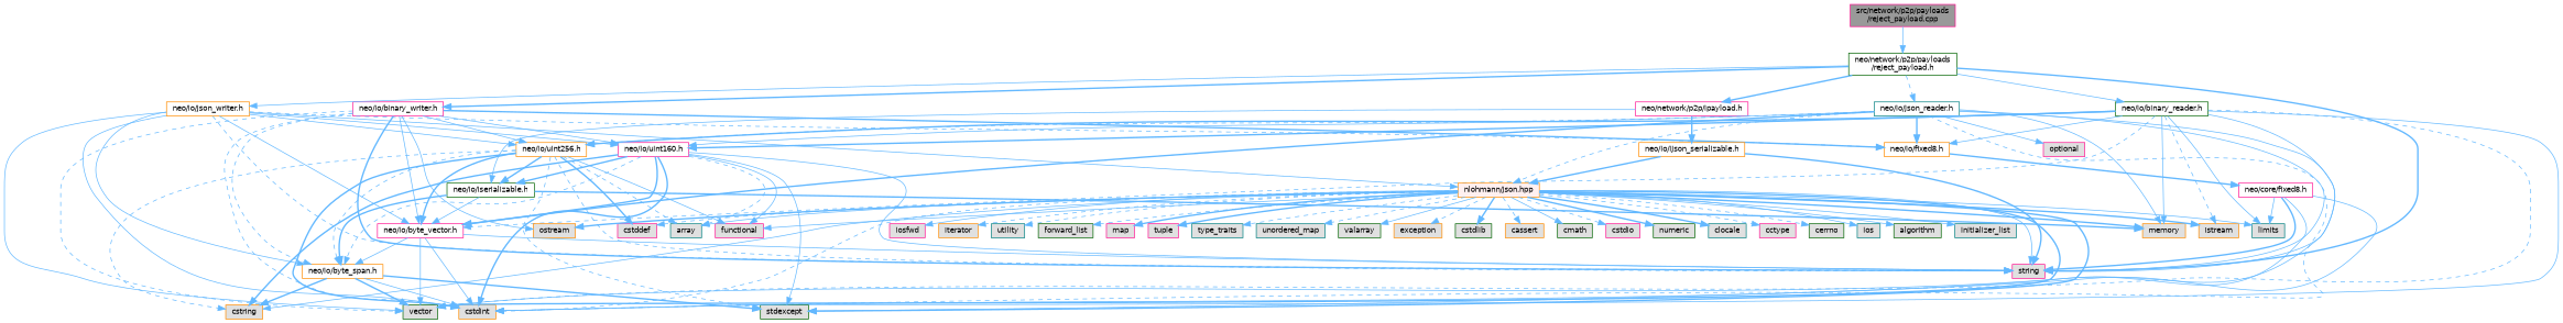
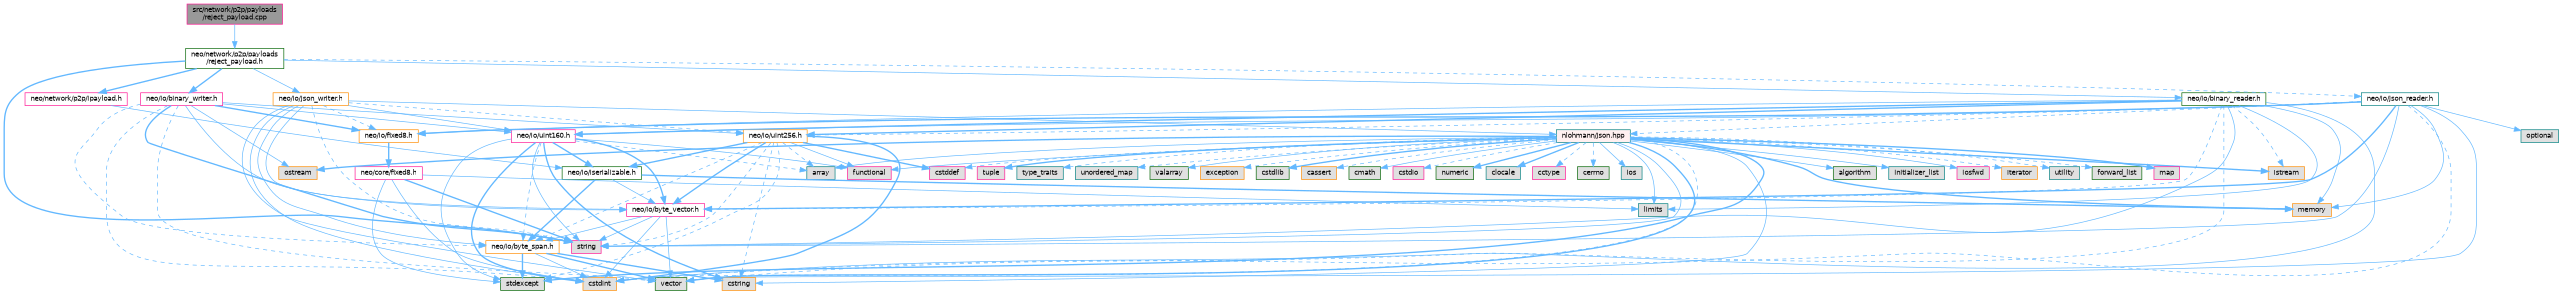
  digraph {
    node [color=deeppink fillcolor="#E0E0E0" fontname=Helvetica fontsize=10 shape=box style=filled]
    edge [color=steelblue1 fontname=Helvetica fontsize=10 labelfontname=Helvetica labelfontsize=10 style=solid]
    n1 [fillcolor=grey60 fontcolor=black height=0.2 label="src/network/p2p/payloads\l/reject_payload.cpp" width=0.4]
    n2 [color=darkgreen fillcolor=white height=0.2 label="neo/network/p2p/payloads\l/reject_payload.h" width=0.4]
    n3 [color=darkgreen fillcolor=white height=0.2 label="neo/io/binary_reader.h" width=0.4]
    n4 [height=0.2 label=string width=0.4]
    n5 [fillcolor=white height=0.2 label="neo/io/binary_writer.h" width=0.4]
    n6 [color=teal fillcolor=white height=0.2 label="neo/io/json_reader.h" width=0.4]
    n7 [color=darkorange fillcolor=white height=0.2 label="neo/io/json_writer.h" width=0.4]
    n8 [fillcolor=white height=0.2 label="neo/network/p2p/ipayload.h" width=0.4]
    n9 [fillcolor=white height=0.2 label="neo/io/byte_vector.h" width=0.4]
    n10 [color=darkorange height=0.2 label=cstdint width=0.4]
    n11 [color=darkgreen height=0.2 label=vector width=0.4]
    n12 [color=darkorange fillcolor=white height=0.2 label="neo/io/fixed8.h" width=0.4]
    n13 [color=teal height=0.2 label=limits width=0.4]
    n14 [fillcolor=white height=0.2 label="neo/io/uint160.h" width=0.4]
    n15 [color=darkorange height=0.2 label=memory width=0.4]
    n16 [color=darkorange fillcolor=white height=0.2 label="neo/io/uint256.h" width=0.4]
    n17 [color=darkorange height=0.2 label=istream width=0.4]
    n18 [color=darkorange fillcolor=white height=0.2 label="neo/io/byte_span.h" width=0.4]
    n19 [color=darkorange height=0.2 label=ostream width=0.4]
-   n20 [color=darkorange fillcolor="#FFF0F0" height=0.2 label="nlohmann/json.hpp" width=0.4]
-   n21 [height=0.2 label=optional width=0.4]
+   n20 [color=teal fillcolor="#FFF0F0" height=0.2 label="nlohmann/json.hpp" width=0.4]
+   n21 [color=teal height=0.2 label=optional width=0.4]
    n22 [color=darkgreen fillcolor=white height=0.2 label="neo/io/iserializable.h" width=0.4]
-   n23 [color=darkorange fillcolor=white height=0.2 label="neo/io/ijson_serializable.h" width=0.4]
    n24 [fillcolor=white height=0.2 label="neo/core/fixed8.h" width=0.4]
    n25 [color=darkorange height=0.2 label=cstring width=0.4]
    n26 [color=darkgreen height=0.2 label=stdexcept width=0.4]
    n27 [color=teal height=0.2 label=array width=0.4]
    n28 [height=0.2 label=functional width=0.4]
    n29 [height=0.2 label=cstddef width=0.4]
    n30 [color=darkgreen height=0.2 label=algorithm width=0.4]
    n31 [color=teal height=0.2 label=initializer_list width=0.4]
    n32 [height=0.2 label=iosfwd width=0.4]
    n33 [color=darkorange height=0.2 label=iterator width=0.4]
    n34 [color=teal height=0.2 label=utility width=0.4]
    n35 [color=darkgreen height=0.2 label=forward_list width=0.4]
    n36 [height=0.2 label=map width=0.4]
    n37 [height=0.2 label=tuple width=0.4]
    n38 [color=teal height=0.2 label=type_traits width=0.4]
    n39 [color=teal height=0.2 label=unordered_map width=0.4]
    n40 [color=darkgreen height=0.2 label=valarray width=0.4]
    n41 [color=darkorange height=0.2 label=exception width=0.4]
    n42 [color=darkgreen height=0.2 label=cstdlib width=0.4]
    n43 [color=darkorange height=0.2 label=cassert width=0.4]
    n44 [color=darkgreen height=0.2 label=cmath width=0.4]
    n45 [height=0.2 label=cstdio width=0.4]
    n46 [color=darkgreen height=0.2 label=numeric width=0.4]
    n47 [color=teal height=0.2 label=clocale width=0.4]
    n48 [height=0.2 label=cctype width=0.4]
    n49 [color=darkgreen height=0.2 label=cerrno width=0.4]
    n50 [color=teal height=0.2 label=ios width=0.4]
    n1 -> n2
    n2 -> n3
    n2 -> n4 [style=bold]
    n2 -> n5 [style=bold]
    n2 -> n6 [style=dashed]
    n2 -> n7
    n2 -> n8 [style=bold]
    n3 -> n4
    n3 -> n9 [style=dashed]
    n3 -> n10
    n3 -> n11 [style=dashed]
    n3 -> n12
    n3 -> n13
    n3 -> n14 [style=bold]
    n3 -> n15
    n3 -> n16 [style=bold]
    n3 -> n17 [style=dashed]
    n5 -> n4 [style=bold]
    n5 -> n9
    n5 -> n10 [style=dashed]
    n5 -> n11 [style=dashed]
    n5 -> n12 [style=bold]
    n5 -> n14
    n5 -> n16
    n5 -> n18 [style=dashed]
    n5 -> n19
    n6 -> n4
    n6 -> n9 [style=bold]
    n6 -> n10 [style=dashed]
    n6 -> n11
    n6 -> n12 [style=bold]
    n6 -> n14
    n6 -> n15
    n6 -> n16 [style=dashed]
    n6 -> n20 [style=dashed]
    n6 -> n21
    n7 -> n4 [style=dashed]
    n7 -> n9
    n7 -> n10
    n7 -> n11
    n7 -> n12 [style=dashed]
    n7 -> n14
-   n7 -> n16
+   n7 -> n16 [style=dashed]
    n7 -> n18
    n7 -> n20
    n8 -> n22
-   n8 -> n23 [style=bold]
    n9 -> n4
    n9 -> n10
    n9 -> n11
    n9 -> n18
    n12 -> n24 [style=bold]
    n14 -> n4
    n14 -> n9 [style=bold]
    n14 -> n10 [style=bold]
    n14 -> n18 [style=dashed]
    n14 -> n22 [style=bold]
    n14 -> n25 [style=bold]
    n14 -> n26
    n14 -> n27 [style=dashed]
    n14 -> n28
    n16 -> n4 [style=dashed]
    n16 -> n9 [style=bold]
    n16 -> n10 [style=bold]
    n16 -> n18 [style=dashed]
    n16 -> n22 [style=bold]
    n16 -> n25 [style=dashed]
    n16 -> n26 [style=dashed]
    n16 -> n27 [style=dashed]
    n16 -> n28
    n16 -> n29 [style=bold]
    n18 -> n10
    n18 -> n11 [style=bold]
    n18 -> n25 [style=bold]
    n18 -> n26 [style=bold]
    n20 -> n4
    n20 -> n10 [style=dashed]
    n20 -> n11 [style=bold]
    n20 -> n13
    n20 -> n15 [style=bold]
    n20 -> n17 [style=bold]
    n20 -> n19 [style=bold]
    n20 -> n25
    n20 -> n26 [style=bold]
    n20 -> n27
    n20 -> n28
    n20 -> n29 [style=dashed]
    n20 -> n30
    n20 -> n31
    n20 -> n32
    n20 -> n33 [style=dashed]
    n20 -> n34 [style=dashed]
    n20 -> n35 [style=dashed]
    n20 -> n36 [style=bold]
    n20 -> n37 [style=bold]
    n20 -> n38 [style=dashed]
    n20 -> n39 [style=dashed]
    n20 -> n40
    n20 -> n41 [style=dashed]
    n20 -> n42 [style=bold]
    n20 -> n43 [style=dashed]
    n20 -> n44
    n20 -> n45 [style=dashed]
    n20 -> n46 [style=bold]
    n20 -> n47 [style=bold]
    n20 -> n48 [style=dashed]
    n20 -> n49 [style=dashed]
    n20 -> n50
    n22 -> n9
    n22 -> n15 [style=bold]
    n22 -> n18 [style=bold]
-   n23 -> n4 [style=bold]
-   n23 -> n20 [style=bold]
    n24 -> n4 [style=bold]
    n24 -> n10
    n24 -> n13
    n24 -> n26
  }
